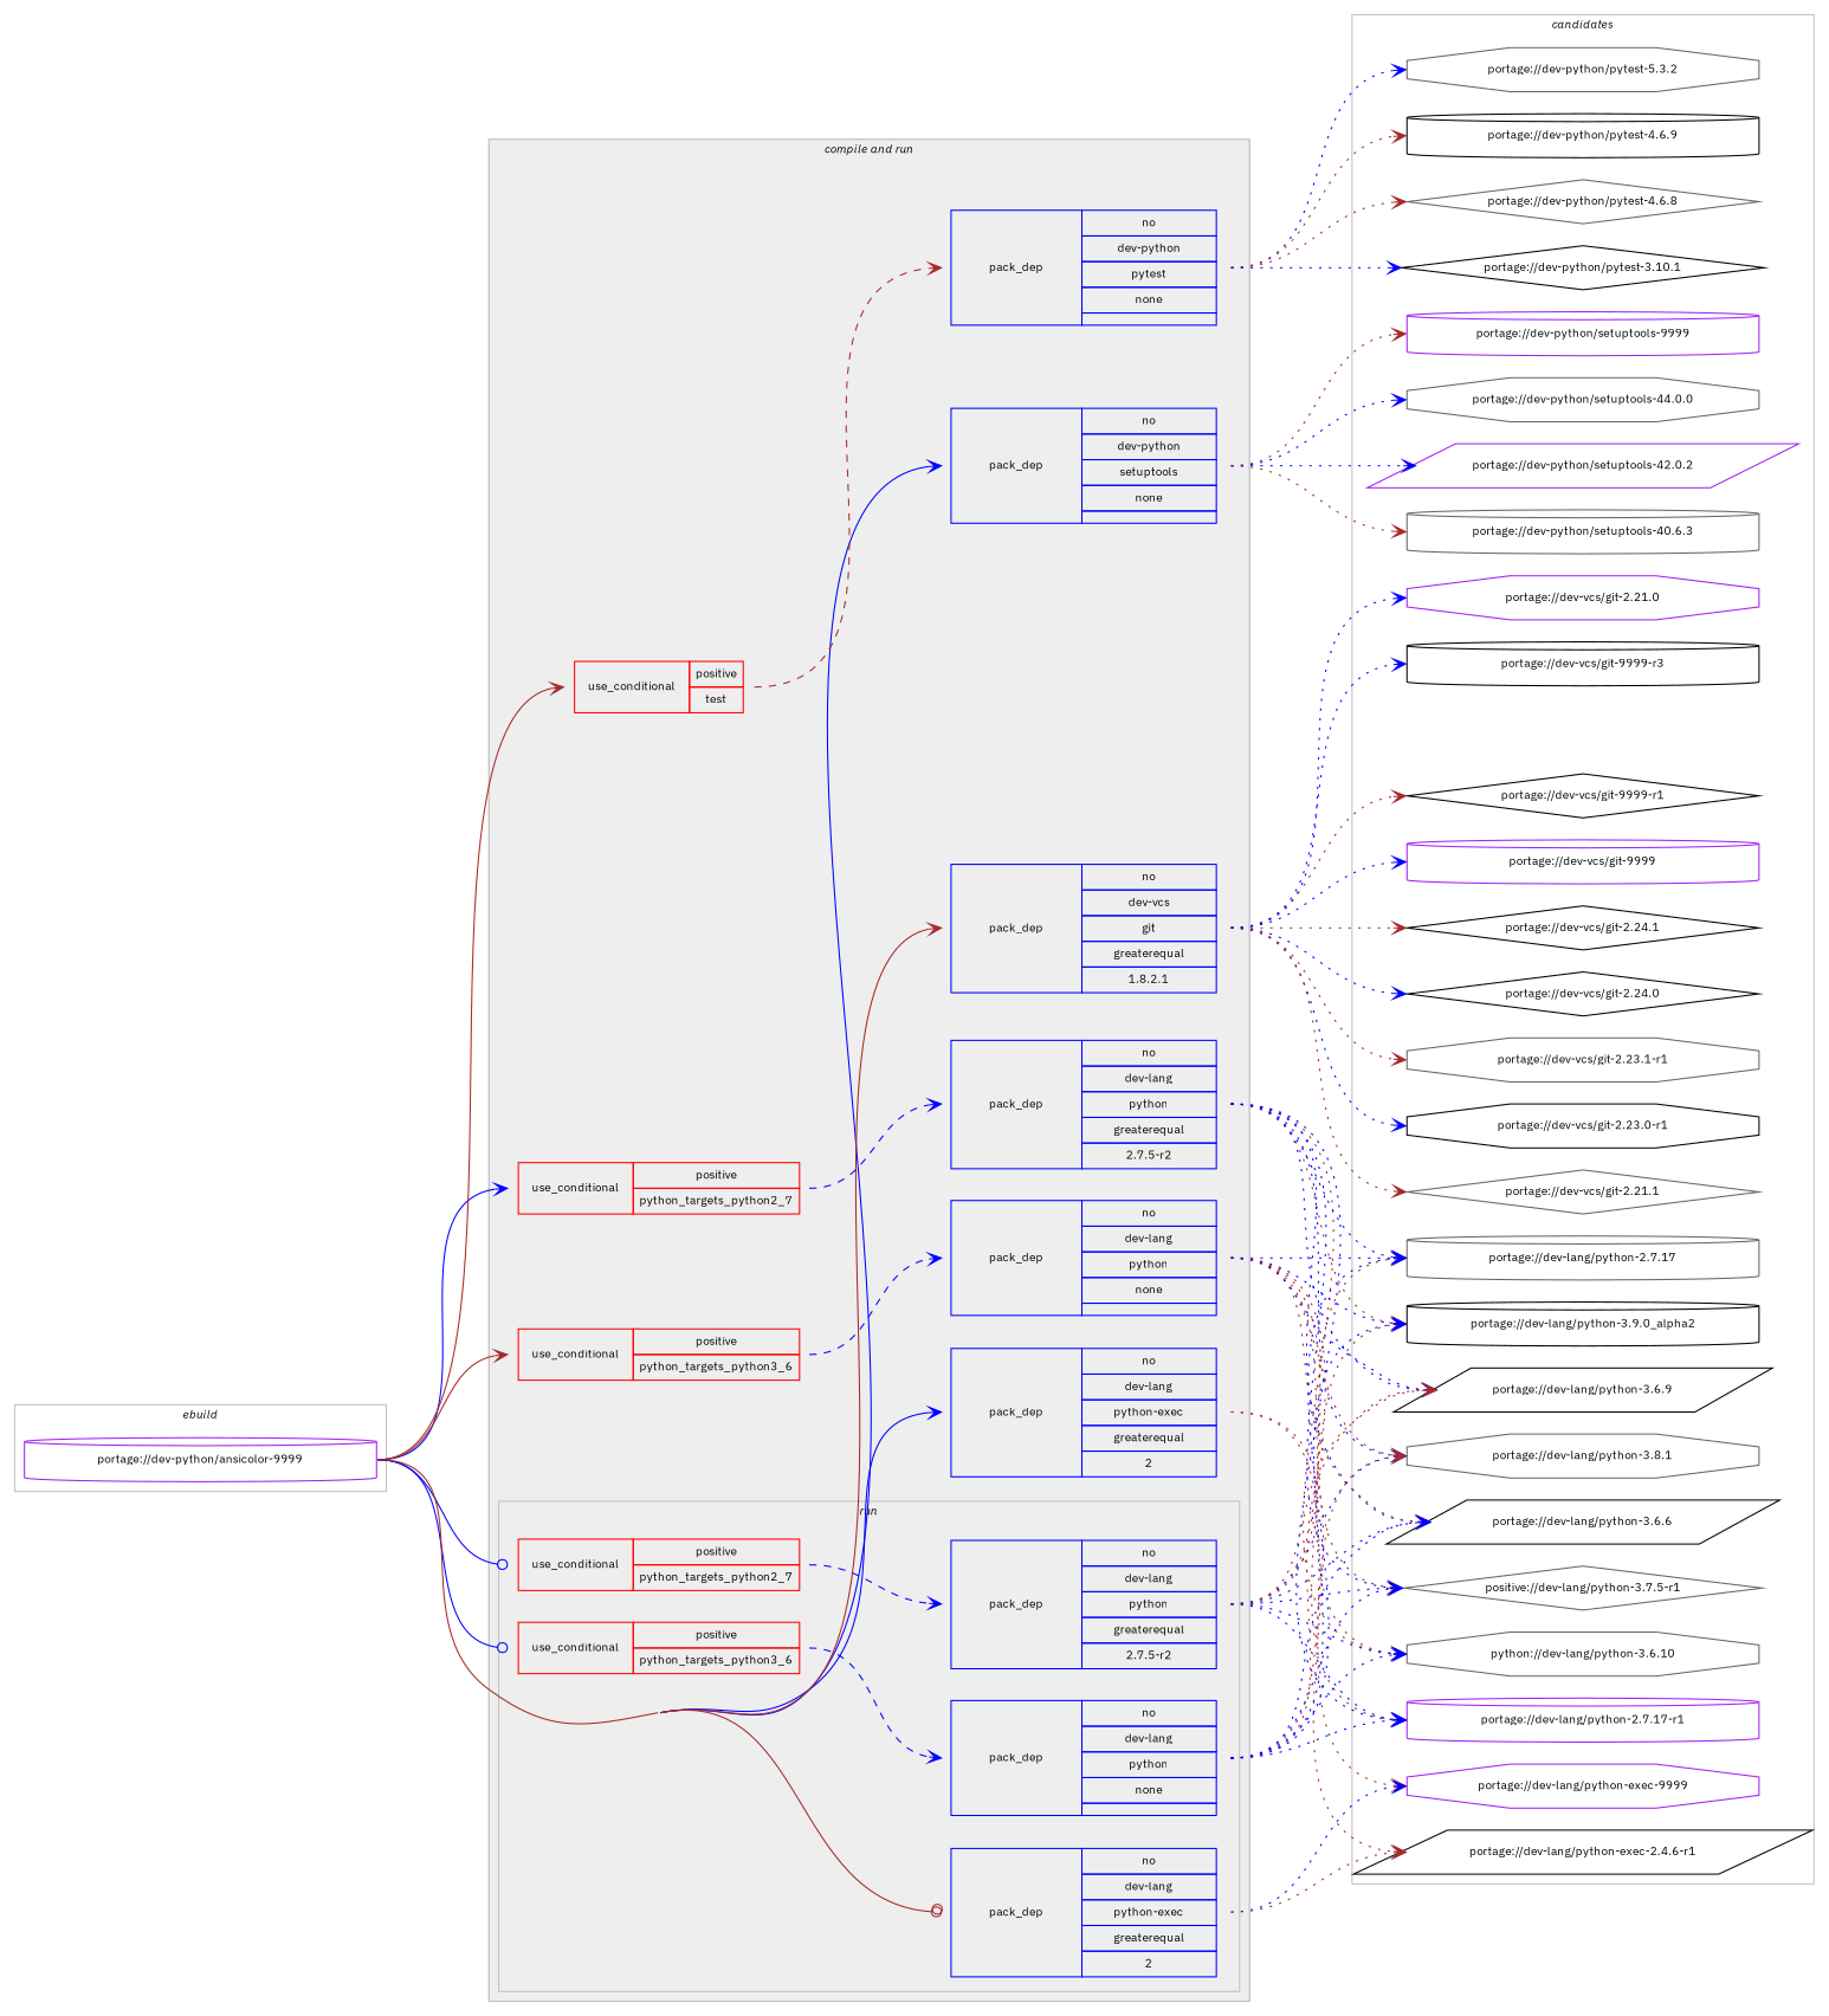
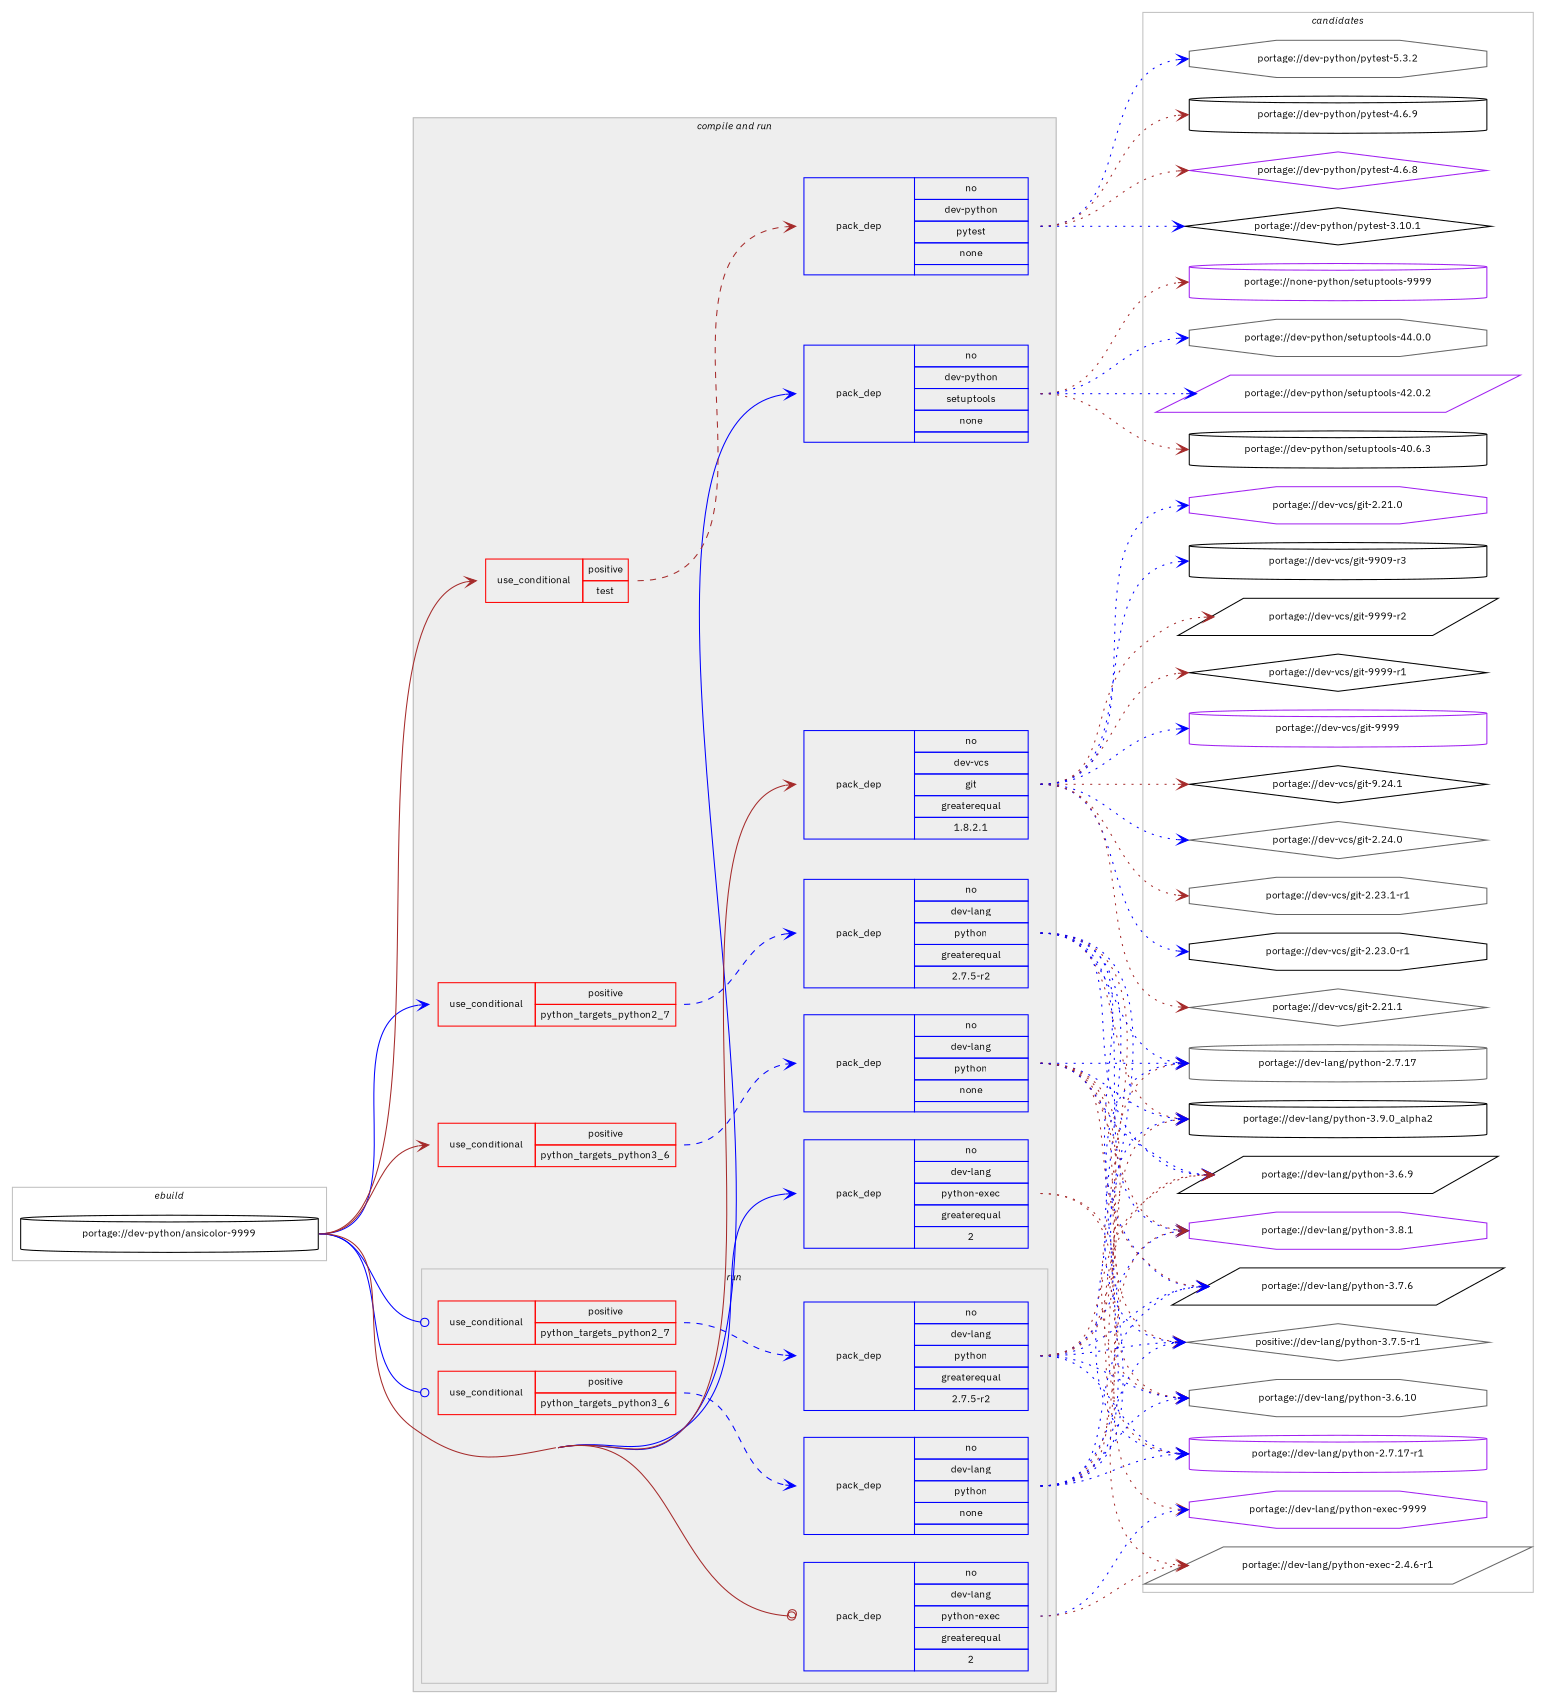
  digraph {
    compound=true
    concentrate=true
    fontname="IBM Plex Sans"
    fontsize=10
    newrank=true
    rankdir=LR
    ranksep=1.5
    node [color=black fontname="IBM Plex Sans" fontsize=10 shape=none]
    edge [arrowhead=vee color=blue fontname="IBM Plex Sans" headport=w style=dotted tailport=e weight=100]
-   n1 [color=purple label="portage://dev-python/ansicolor-9999" shape=cylinder width=4]
+   n1 [label="portage://dev-python/ansicolor-9999" shape=cylinder width=4]
    n2 [color=blue label=<<TABLE BORDER="0" CELLBORDER="1" CELLSPACING="0" CELLPADDING="4" WIDTH="220"><TR><TD ROWSPAN="6" CELLPADDING="30">pack_dep</TD></TR><TR><TD WIDTH="110">no</TD></TR><TR><TD>dev-lang</TD></TR><TR><TD>python</TD></TR><TR><TD>greaterequal</TD></TR><TR><TD>2.7.5-r2</TD></TR></TABLE>>]
    n3 [color=red label=<<TABLE BORDER="0" CELLBORDER="1" CELLSPACING="0" CELLPADDING="4"><TR><TD ROWSPAN="3" CELLPADDING="10">use_conditional</TD></TR><TR><TD>positive</TD></TR><TR><TD>python_targets_python2_7</TD></TR></TABLE>>]
    n4 [color=blue label=<<TABLE BORDER="0" CELLBORDER="1" CELLSPACING="0" CELLPADDING="4" WIDTH="220"><TR><TD ROWSPAN="6" CELLPADDING="30">pack_dep</TD></TR><TR><TD WIDTH="110">no</TD></TR><TR><TD>dev-lang</TD></TR><TR><TD>python</TD></TR><TR><TD>none</TD></TR><TR><TD></TD></TR></TABLE>>]
    n5 [color=red label=<<TABLE BORDER="0" CELLBORDER="1" CELLSPACING="0" CELLPADDING="4"><TR><TD ROWSPAN="3" CELLPADDING="10">use_conditional</TD></TR><TR><TD>positive</TD></TR><TR><TD>python_targets_python3_6</TD></TR></TABLE>>]
    n6 [color=blue label=<<TABLE BORDER="0" CELLBORDER="1" CELLSPACING="0" CELLPADDING="4" WIDTH="220"><TR><TD ROWSPAN="6" CELLPADDING="30">pack_dep</TD></TR><TR><TD WIDTH="110">no</TD></TR><TR><TD>dev-python</TD></TR><TR><TD>pytest</TD></TR><TR><TD>none</TD></TR><TR><TD></TD></TR></TABLE>>]
    n7 [color=red label=<<TABLE BORDER="0" CELLBORDER="1" CELLSPACING="0" CELLPADDING="4"><TR><TD ROWSPAN="3" CELLPADDING="10">use_conditional</TD></TR><TR><TD>positive</TD></TR><TR><TD>test</TD></TR></TABLE>>]
    n8 [color=blue label=<<TABLE BORDER="0" CELLBORDER="1" CELLSPACING="0" CELLPADDING="4" WIDTH="220"><TR><TD ROWSPAN="6" CELLPADDING="30">pack_dep</TD></TR><TR><TD WIDTH="110">no</TD></TR><TR><TD>dev-lang</TD></TR><TR><TD>python-exec</TD></TR><TR><TD>greaterequal</TD></TR><TR><TD>2</TD></TR></TABLE>>]
    n9 [color=blue label=<<TABLE BORDER="0" CELLBORDER="1" CELLSPACING="0" CELLPADDING="4" WIDTH="220"><TR><TD ROWSPAN="6" CELLPADDING="30">pack_dep</TD></TR><TR><TD WIDTH="110">no</TD></TR><TR><TD>dev-python</TD></TR><TR><TD>setuptools</TD></TR><TR><TD>none</TD></TR><TR><TD></TD></TR></TABLE>>]
    n10 [color=blue label=<<TABLE BORDER="0" CELLBORDER="1" CELLSPACING="0" CELLPADDING="4" WIDTH="220"><TR><TD ROWSPAN="6" CELLPADDING="30">pack_dep</TD></TR><TR><TD WIDTH="110">no</TD></TR><TR><TD>dev-vcs</TD></TR><TR><TD>git</TD></TR><TR><TD>greaterequal</TD></TR><TR><TD>1.8.2.1</TD></TR></TABLE>>]
    n11 [color=blue label=<<TABLE BORDER="0" CELLBORDER="1" CELLSPACING="0" CELLPADDING="4" WIDTH="220"><TR><TD ROWSPAN="6" CELLPADDING="30">pack_dep</TD></TR><TR><TD WIDTH="110">no</TD></TR><TR><TD>dev-lang</TD></TR><TR><TD>python</TD></TR><TR><TD>greaterequal</TD></TR><TR><TD>2.7.5-r2</TD></TR></TABLE>>]
    n12 [color=red label=<<TABLE BORDER="0" CELLBORDER="1" CELLSPACING="0" CELLPADDING="4"><TR><TD ROWSPAN="3" CELLPADDING="10">use_conditional</TD></TR><TR><TD>positive</TD></TR><TR><TD>python_targets_python2_7</TD></TR></TABLE>>]
    n13 [color=blue label=<<TABLE BORDER="0" CELLBORDER="1" CELLSPACING="0" CELLPADDING="4" WIDTH="220"><TR><TD ROWSPAN="6" CELLPADDING="30">pack_dep</TD></TR><TR><TD WIDTH="110">no</TD></TR><TR><TD>dev-lang</TD></TR><TR><TD>python</TD></TR><TR><TD>none</TD></TR><TR><TD></TD></TR></TABLE>>]
    n14 [color=red label=<<TABLE BORDER="0" CELLBORDER="1" CELLSPACING="0" CELLPADDING="4"><TR><TD ROWSPAN="3" CELLPADDING="10">use_conditional</TD></TR><TR><TD>positive</TD></TR><TR><TD>python_targets_python3_6</TD></TR></TABLE>>]
    n15 [color=blue label=<<TABLE BORDER="0" CELLBORDER="1" CELLSPACING="0" CELLPADDING="4" WIDTH="220"><TR><TD ROWSPAN="6" CELLPADDING="30">pack_dep</TD></TR><TR><TD WIDTH="110">no</TD></TR><TR><TD>dev-lang</TD></TR><TR><TD>python-exec</TD></TR><TR><TD>greaterequal</TD></TR><TR><TD>2</TD></TR></TABLE>>]
    n16 [label="portage://dev-lang/python-3.9.0_alpha2" shape=cylinder width=4]
-   n17 [color=gray40 label="portage://dev-lang/python-3.8.1" shape=octagon width=4]
-   n18 [label="portage://dev-lang/python-3.6.6" shape=parallelogram width=4]
+   n17 [color=purple label="portage://dev-lang/python-3.8.1" shape=octagon width=4]
+   n18 [label="portage://dev-lang/python-3.7.6" shape=parallelogram width=4]
    n19 [color=gray40 label="positive://dev-lang/python-3.7.5-r1" shape=diamond width=4]
    n20 [label="portage://dev-lang/python-3.6.9" shape=parallelogram width=4]
-   n21 [color=gray40 label="python://dev-lang/python-3.6.10" shape=octagon width=4]
+   n21 [color=gray40 label="portage://dev-lang/python-3.6.10" shape=octagon width=4]
    n22 [color=purple label="portage://dev-lang/python-2.7.17-r1" shape=cylinder width=4]
    n23 [color=gray40 label="portage://dev-lang/python-2.7.17" shape=cylinder width=4]
    n24 [color=gray40 label="portage://dev-python/pytest-5.3.2" shape=octagon width=4]
    n25 [label="portage://dev-python/pytest-4.6.9" shape=cylinder width=4]
-   n26 [color=gray40 label="portage://dev-python/pytest-4.6.8" shape=diamond width=4]
+   n26 [color=purple label="portage://dev-python/pytest-4.6.8" shape=diamond width=4]
    n27 [label="portage://dev-python/pytest-3.10.1" shape=diamond width=4]
    n28 [color=purple label="portage://dev-lang/python-exec-9999" shape=octagon width=4]
-   n29 [label="portage://dev-lang/python-exec-2.4.6-r1" shape=parallelogram width=4]
-   n30 [color=purple label="portage://dev-python/setuptools-9999" shape=cylinder width=4]
+   n29 [color=gray40 label="portage://dev-lang/python-exec-2.4.6-r1" shape=parallelogram width=4]
+   n30 [color=purple label="portage://none-python/setuptools-9999" shape=cylinder width=4]
    n31 [color=gray40 label="portage://dev-python/setuptools-44.0.0" shape=octagon width=4]
    n32 [color=purple label="portage://dev-python/setuptools-42.0.2" shape=parallelogram width=4]
-   n33 [color=gray40 label="portage://dev-python/setuptools-40.6.3" shape=cylinder width=4]
-   n34 [label="portage://dev-vcs/git-9999-r3" shape=cylinder width=4]
+   n33 [label="portage://dev-python/setuptools-40.6.3" shape=cylinder width=4]
+   n34 [label="portage://dev-vcs/git-9909-r3" shape=cylinder width=4]
+   n35 [label="portage://dev-vcs/git-9999-r2" shape=parallelogram width=4]
    n36 [label="portage://dev-vcs/git-9999-r1" shape=diamond width=4]
    n37 [color=purple label="portage://dev-vcs/git-9999" shape=cylinder width=4]
-   n38 [label="portage://dev-vcs/git-2.24.1" shape=diamond width=4]
-   n39 [label="portage://dev-vcs/git-2.24.0" shape=diamond width=4]
+   n38 [label="portage://dev-vcs/git-9.24.1" shape=diamond width=4]
+   n39 [color=gray40 label="portage://dev-vcs/git-2.24.0" shape=diamond width=4]
    n40 [color=gray40 label="portage://dev-vcs/git-2.23.1-r1" shape=octagon width=4]
    n41 [label="portage://dev-vcs/git-2.23.0-r1" shape=octagon width=4]
    n42 [color=gray40 label="portage://dev-vcs/git-2.21.1" shape=diamond width=4]
    n43 [color=purple label="portage://dev-vcs/git-2.21.0" shape=octagon width=4]
    subgraph cluster_1 {
      color=gray
      label=<<i>ebuild</i>>
      rank=same
      n1
    }
    subgraph cluster_2 {
      color=gray
      label=<<i>dependencies</i>>
      subgraph cluster_3 {
        color=gray
        fillcolor="#eeeeee"
        label=<<i>compile</i>>
        style=filled
        subgraph sub_4 {
          color=gray
          fillcolor="#eeeeee"
          label=<<i>compile</i>>
          style=filled
          n3
          subgraph sub_5 {
            color=gray
            fillcolor="#eeeeee"
            label=<<i>compile</i>>
            style=filled
            n2
          }
        }
        subgraph sub_6 {
          color=gray
          fillcolor="#eeeeee"
          label=<<i>compile</i>>
          style=filled
          n5
          subgraph sub_7 {
            color=gray
            fillcolor="#eeeeee"
            label=<<i>compile</i>>
            style=filled
            n4
          }
        }
        subgraph sub_8 {
          color=gray
          fillcolor="#eeeeee"
          label=<<i>compile</i>>
          style=filled
          n7
          subgraph sub_9 {
            color=gray
            fillcolor="#eeeeee"
            label=<<i>compile</i>>
            style=filled
            n6
          }
        }
        subgraph sub_10 {
          color=gray
          fillcolor="#eeeeee"
          label=<<i>compile</i>>
          style=filled
          n8
        }
        subgraph sub_11 {
          color=gray
          fillcolor="#eeeeee"
          label=<<i>compile</i>>
          style=filled
          n9
        }
        subgraph sub_12 {
          color=gray
          fillcolor="#eeeeee"
          label=<<i>compile</i>>
          style=filled
          n10
        }
      }
      subgraph cluster_13 {
        color=gray
        fillcolor="#eeeeee"
        label=<<i>compile and run</i>>
        style=filled
      }
      subgraph cluster_14 {
        color=gray
        fillcolor="#eeeeee"
        label=<<i>run</i>>
        style=filled
        subgraph sub_15 {
          color=gray
          fillcolor="#eeeeee"
          label=<<i>run</i>>
          style=filled
          n12
          subgraph sub_16 {
            color=gray
            fillcolor="#eeeeee"
            label=<<i>run</i>>
            style=filled
            n11
          }
        }
        subgraph sub_17 {
          color=gray
          fillcolor="#eeeeee"
          label=<<i>run</i>>
          style=filled
          n14
          subgraph sub_18 {
            color=gray
            fillcolor="#eeeeee"
            label=<<i>run</i>>
            style=filled
            n13
          }
        }
        subgraph sub_19 {
          color=gray
          fillcolor="#eeeeee"
          label=<<i>run</i>>
          style=filled
          n15
        }
      }
    }
    subgraph cluster_20 {
      color=gray
      label=<<i>candidates</i>>
      rank=same
      subgraph sub_21 {
        color=black
        label=<<i>candidates</i>>
        nodesep=1
        rank=same
        n16
        n17
        n18
        n19
        n20
        n21
        n22
        n23
      }
      subgraph sub_22 {
        color=black
        label=<<i>candidates</i>>
        nodesep=1
        rank=same
        n16
        n17
        n18
        n19
        n20
        n21
        n22
        n23
      }
      subgraph sub_23 {
        color=black
        label=<<i>candidates</i>>
        nodesep=1
        rank=same
        n24
        n25
        n26
        n27
      }
      subgraph sub_24 {
        color=black
        label=<<i>candidates</i>>
        nodesep=1
        rank=same
        n28
        n29
      }
      subgraph sub_25 {
        color=black
        label=<<i>candidates</i>>
        nodesep=1
        rank=same
        n30
        n31
        n32
        n33
      }
      subgraph sub_26 {
        color=black
        label=<<i>candidates</i>>
        nodesep=1
        rank=same
        n34
+       n35
        n36
        n37
        n38
        n39
        n40
        n41
        n42
        n43
      }
      subgraph sub_27 {
        color=black
        label=<<i>candidates</i>>
        nodesep=1
        rank=same
        n16
        n17
        n18
        n19
        n20
        n21
        n22
        n23
      }
      subgraph sub_28 {
        color=black
        label=<<i>candidates</i>>
        nodesep=1
        rank=same
        n16
        n17
        n18
        n19
        n20
        n21
        n22
        n23
      }
      subgraph sub_29 {
        color=black
        label=<<i>candidates</i>>
        nodesep=1
        rank=same
        n28
        n29
      }
    }
    n1 -> n3 [style=solid weight=20]
    n1 -> n5 [color=brown style=solid weight=20]
    n1 -> n7 [color=brown style=solid weight=20]
    n1 -> n8 [style=solid weight=20]
    n1 -> n9 [style=solid weight=20]
    n1 -> n10 [color=brown style=solid weight=20]
    n1 -> n12 [arrowhead=odot style=solid weight=20]
    n1 -> n14 [arrowhead=odot style=solid weight=20]
    n1 -> n15 [arrowhead=odot color=brown style=solid weight=20]
    n2 -> n16 [color=brown]
    n2 -> n17
    n2 -> n18
    n2 -> n19
    n2 -> n20
    n2 -> n21 [color=brown]
    n2 -> n22
    n2 -> n23
    n3 -> n2 [style=dashed weight=20]
    n4 -> n16
    n4 -> n17 [color=brown]
    n4 -> n18 [color=brown]
    n4 -> n19 [color=brown]
    n4 -> n20
    n4 -> n21 [color=brown]
    n4 -> n22 [color=brown]
    n4 -> n23
    n5 -> n4 [style=dashed weight=20]
    n6 -> n24
    n6 -> n25 [color=brown]
    n6 -> n26 [color=brown]
    n6 -> n27
    n7 -> n6 [color=brown style=dashed weight=20]
    n8 -> n28 [color=brown]
    n8 -> n29 [color=brown]
    n9 -> n30 [color=brown]
    n9 -> n31
    n9 -> n32
    n9 -> n33 [color=brown]
    n10 -> n34
+   n10 -> n35 [color=brown]
    n10 -> n36 [color=brown]
    n10 -> n37
    n10 -> n38 [color=brown]
    n10 -> n39
    n10 -> n40 [color=brown]
    n10 -> n41
    n10 -> n42 [color=brown]
    n10 -> n43
    n11 -> n16 [color=brown]
    n11 -> n17
    n11 -> n18
    n11 -> n19
    n11 -> n20 [color=brown]
    n11 -> n21
    n11 -> n22
    n11 -> n23 [color=brown]
    n12 -> n11 [style=dashed weight=20]
    n13 -> n16
    n13 -> n17 [color=brown]
    n13 -> n18
    n13 -> n19
    n13 -> n20 [color=brown]
    n13 -> n21
    n13 -> n22
    n13 -> n23
    n14 -> n13 [style=dashed weight=20]
    n15 -> n28
    n15 -> n29 [color=brown]
  }
